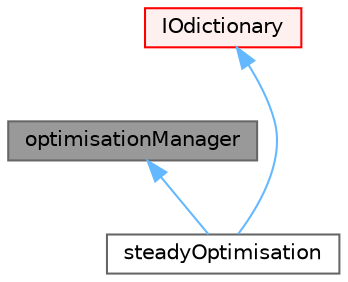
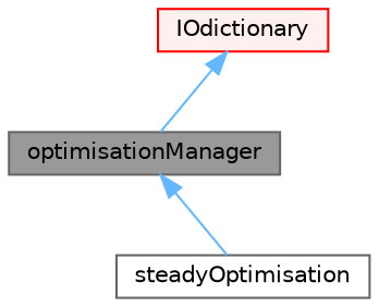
  digraph {
    node [color=gray40 fontname=Helvetica fontsize=10 shape=box style=filled]
    edge [color=steelblue1 dir=back fontname=Helvetica fontsize=10 labelfontname=Helvetica labelfontsize=10 style=solid]
    n1 [fillcolor=grey60 fontcolor=black height=0.2 label=optimisationManager width=0.4]
    n2 [fillcolor=white height=0.2 label=steadyOptimisation width=0.4]
    n3 [color=red fillcolor="#FFF0F0" height=0.2 label=IOdictionary width=0.4]
    n1 -> n2
-   n3 -> n2
+   n3 -> n1
  }
